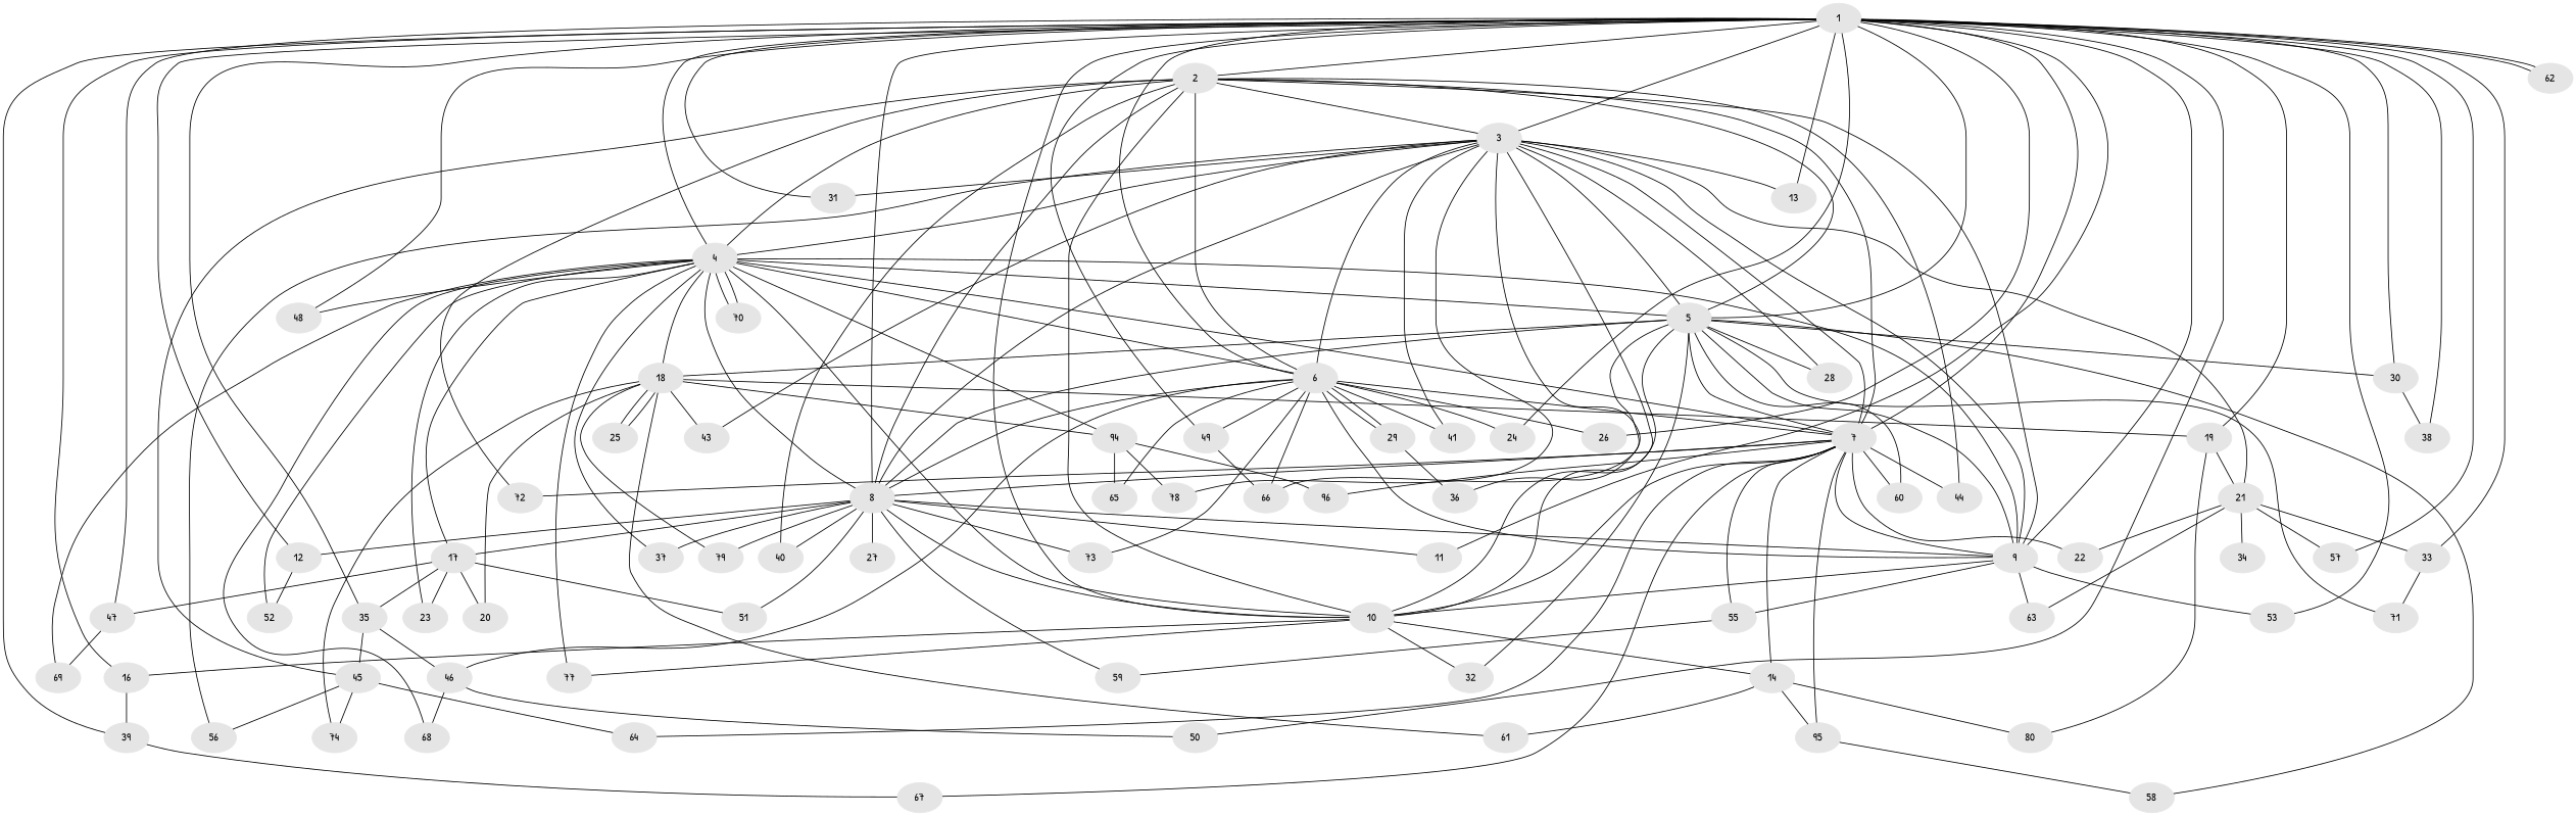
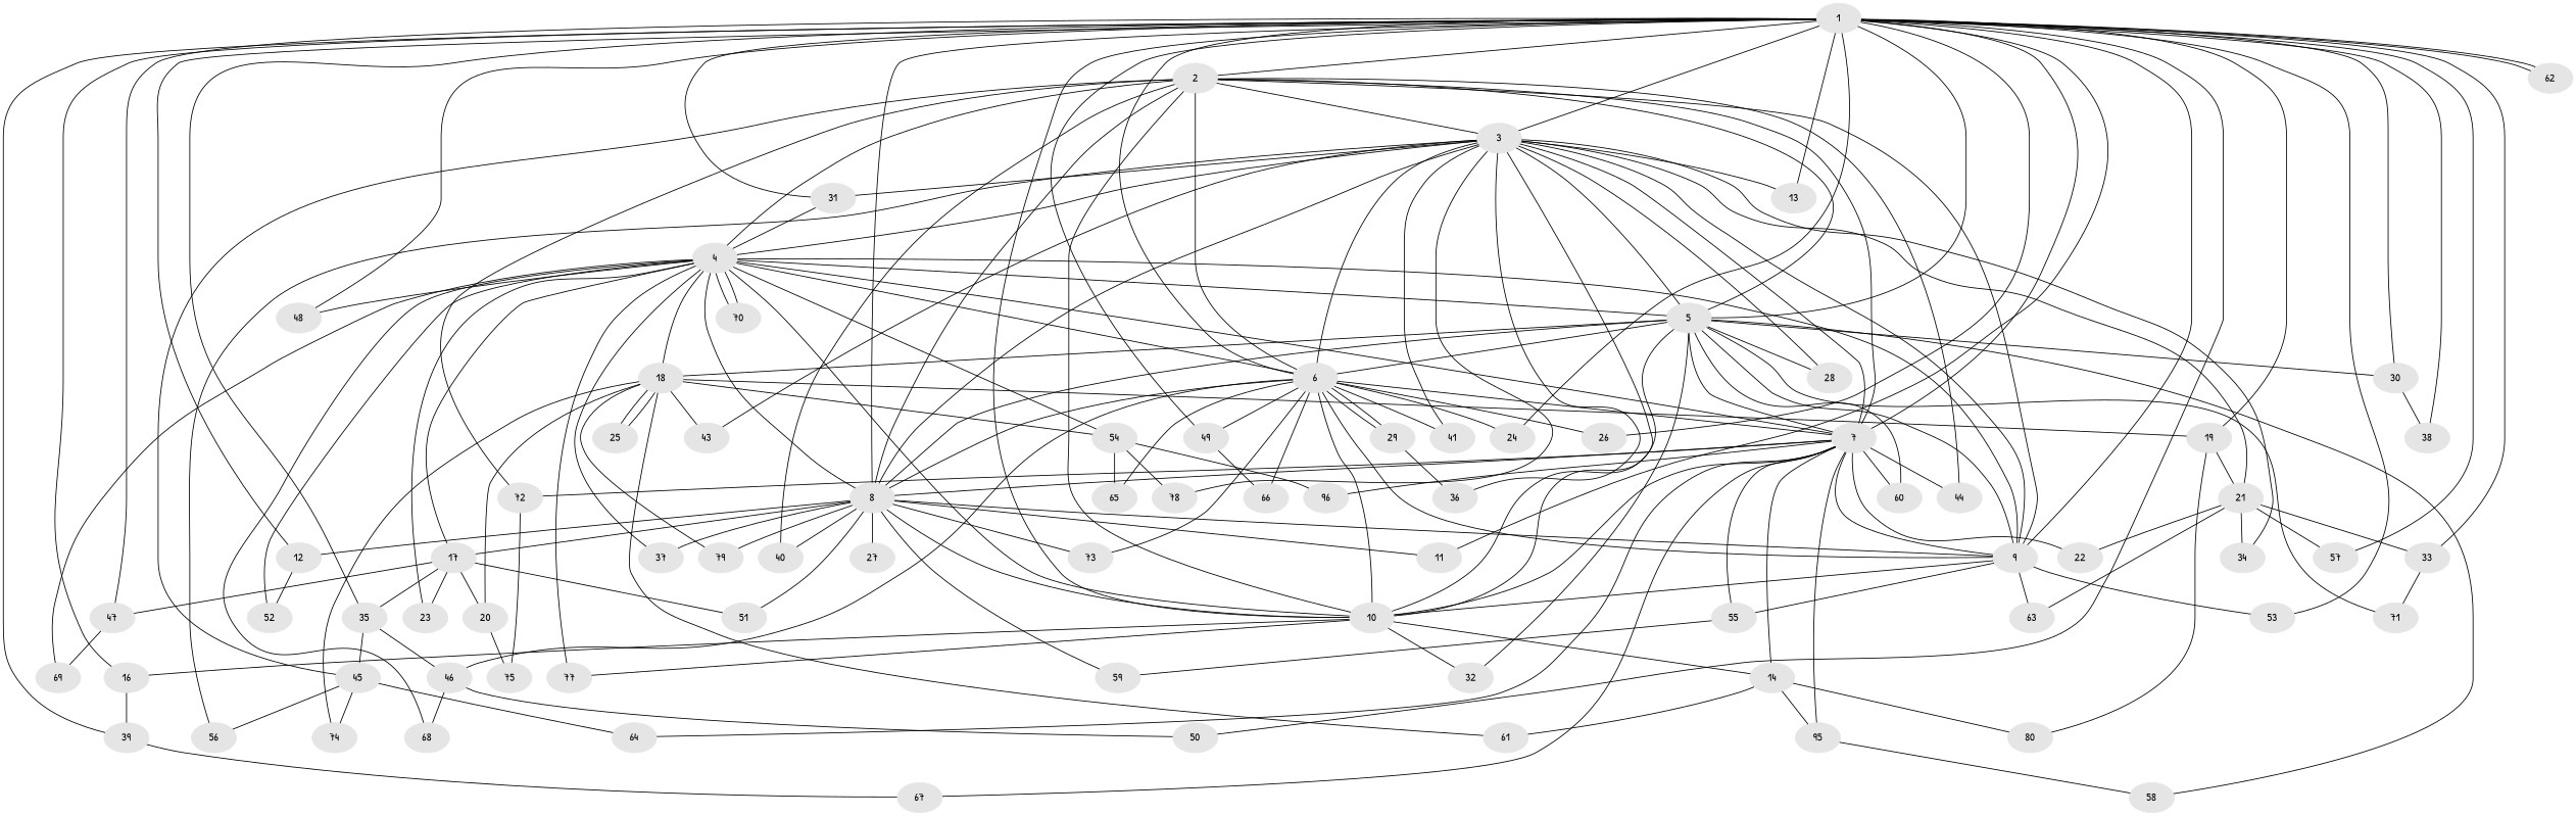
  graph {
    fontname="Patrick Hand"
    node [color=gray90 fontname="Patrick Hand" style=filled]
    edge [fontname="Patrick Hand"]
    1
    2
    3
    4
    5
    6
    7
    8
    9
    10
    11
    12
    13
    16
    19
    24
    26
    30
    31
    33
    35
    38
    39
    47
    48
    49
    50
    53
    57
    62
    40
    44
    45
    72
    21
    28
    34
    36
    41
    43
    56
    78
    17
    18
    23
    37
    52
-   54 [label=94]
+   54
    68
    69
    70
    77
    32
    58
    60
    71
    29
    46
    65
    66
    73
    14
    n63 [label=95]
    22
    55
    64
    67
    n68 [label=96]
    27
    51
    59
    79
    63
    80
    74
+   75
    20
    61
    25
    1 -- 2
    1 -- 3
-   1 -- 4
+   31 -- 4
    1 -- 5
    1 -- 6
    1 -- 7
    1 -- 8
    1 -- 9
    1 -- 10
    1 -- 11
    1 -- 12
    1 -- 13
    1 -- 16
    1 -- 19
    1 -- 24
    1 -- 26
    1 -- 30
    1 -- 31
    1 -- 33
    1 -- 35
    1 -- 38
    1 -- 39
    1 -- 47
    1 -- 48
    1 -- 49
    1 -- 50
    1 -- 53
    1 -- 57
    1 -- 62
    1 -- 62
    2 -- 3
    2 -- 4
    2 -- 5
    2 -- 6
    2 -- 7
    2 -- 8
    2 -- 9
    2 -- 10
    2 -- 40
    2 -- 44
    2 -- 45
    2 -- 72
    3 -- 4
    3 -- 5
    3 -- 6
    3 -- 7
    3 -- 8
    3 -- 9
    3 -- 10
    3 -- 13
    3 -- 31
    3 -- 21
    3 -- 28
+   3 -- 34
    3 -- 36
    3 -- 41
    3 -- 43
    3 -- 56
    3 -- 78
    4 -- 5
    4 -- 6
    4 -- 7
    4 -- 8
    4 -- 9
    4 -- 10
    4 -- 48
    4 -- 17
    4 -- 18
    4 -- 23
    4 -- 37
    4 -- 52
    4 -- 54
    4 -- 68
    4 -- 69
    4 -- 70
    4 -- 70
    4 -- 77
-   5 -- 66
+   5 -- 6
    5 -- 7
    5 -- 8
    5 -- 9
    5 -- 10
    5 -- 30
    5 -- 28
    5 -- 18
    5 -- 32
    5 -- 58
    5 -- 60
    5 -- 71
    6 -- 7
    6 -- 8
    6 -- 9
+   6 -- 10
    6 -- 24
    6 -- 26
    6 -- 49
    6 -- 41
    6 -- 29
    6 -- 29
    6 -- 46
    6 -- 65
    6 -- 66
    6 -- 73
    7 -- 8
    7 -- 9
    7 -- 10
    7 -- 44
    7 -- 72
    7 -- 60
    7 -- 14
    7 -- n63
    7 -- 22
    7 -- 55
    7 -- 64
    7 -- 67
    7 -- n68
    8 -- 9
    8 -- 10
    8 -- 11
    8 -- 12
    8 -- 40
    8 -- 17
    8 -- 37
    8 -- 73
    8 -- 27
    8 -- 51
    8 -- 59
    8 -- 79
    9 -- 10
    9 -- 53
    9 -- 55
    9 -- 63
    10 -- 16
    10 -- 77
    10 -- 32
    10 -- 14
    12 -- 52
    16 -- 39
    19 -- 21
    19 -- 80
    30 -- 38
    33 -- 71
    35 -- 45
    35 -- 46
    39 -- 67
    47 -- 69
    49 -- 66
    45 -- 56
    45 -- 64
    45 -- 74
+   72 -- 75
    21 -- 33
    21 -- 57
    21 -- 34
    21 -- 22
    21 -- 63
    17 -- 35
    17 -- 47
    17 -- 23
    17 -- 51
    17 -- 20
    18 -- 19
    18 -- 43
    18 -- 54
    18 -- 79
    18 -- 74
    18 -- 20
    18 -- 61
    18 -- 25
    18 -- 25
    54 -- 78
    54 -- 65
    54 -- n68
    29 -- 36
    46 -- 50
    46 -- 68
    14 -- n63
    14 -- 80
    14 -- 61
    n63 -- 58
    55 -- 59
+   20 -- 75
  }
